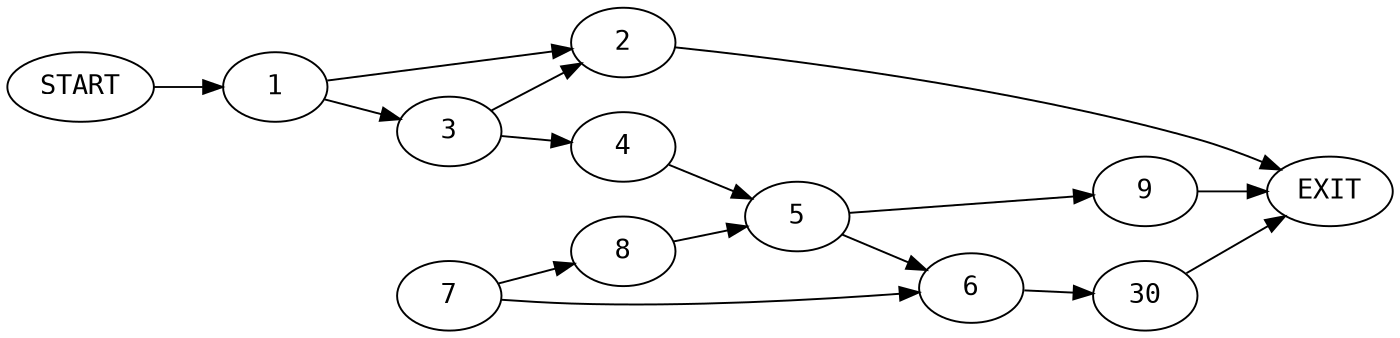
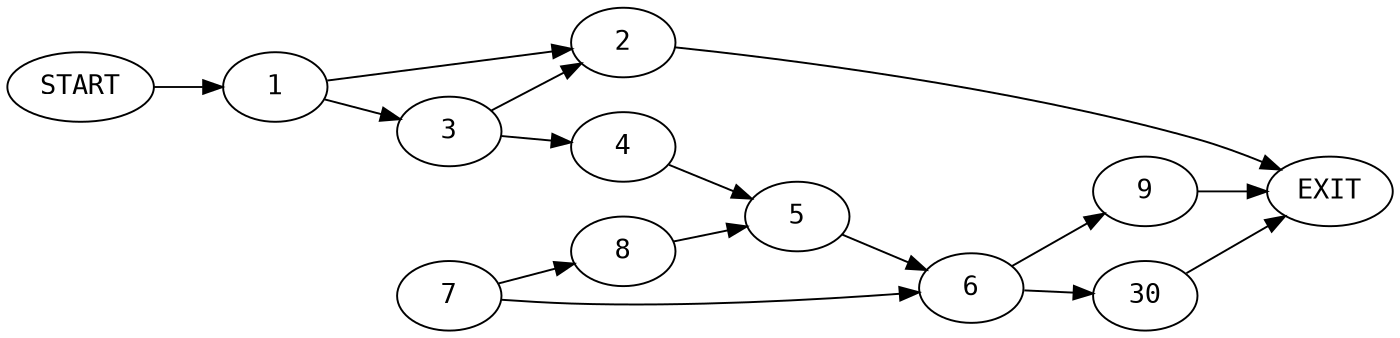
  digraph {
    fontname="DejaVu Sans Mono"
    rankdir=LR
    node [fontname="DejaVu Sans Mono"]
    edge [fontname="DejaVu Sans Mono"]
    n1 [label=START]
    1
    2
    3
    n5 [label=EXIT]
    4
    5
    6
    9
    n10 [label=30]
    7
    8
    n1 -> 1
    1 -> 2
    1 -> 3
    2 -> n5
    3 -> 2
    3 -> 4
    4 -> 5
    5 -> 6
-   5 -> 9
+   6 -> 9
    6 -> n10
    9 -> n5
    n10 -> n5
    7 -> 6
    7 -> 8
    8 -> 5
  }
